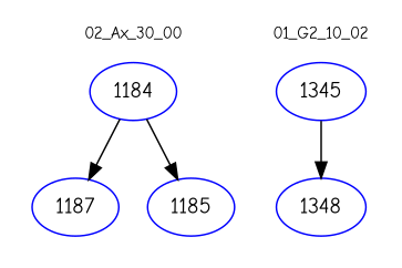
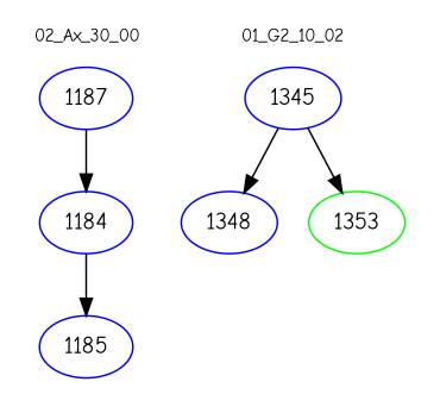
  digraph {
    fontname="Comic Neue"
    node [color=blue fontname="Comic Neue"]
    edge [color=black fontname="Comic Neue"]
    n1 [label=1184]
    n2 [label=1187]
    n3 [label=1185]
    n4 [label=1345]
    n5 [label=1348]
+   n6 [color=green label=1353]
    subgraph cluster_1 {
      color=white
      fontsize=10
      label="02_Ax_30_00"
      n1
      n2
      n3
    }
    subgraph cluster_2 {
      color=white
      fontsize=10
      label="01_G2_10_02"
      n4
      n5
+     n6
    }
-   n1 -> n2
+   n2 -> n1
    n1 -> n3
    n4 -> n5
+   n4 -> n6
  }
